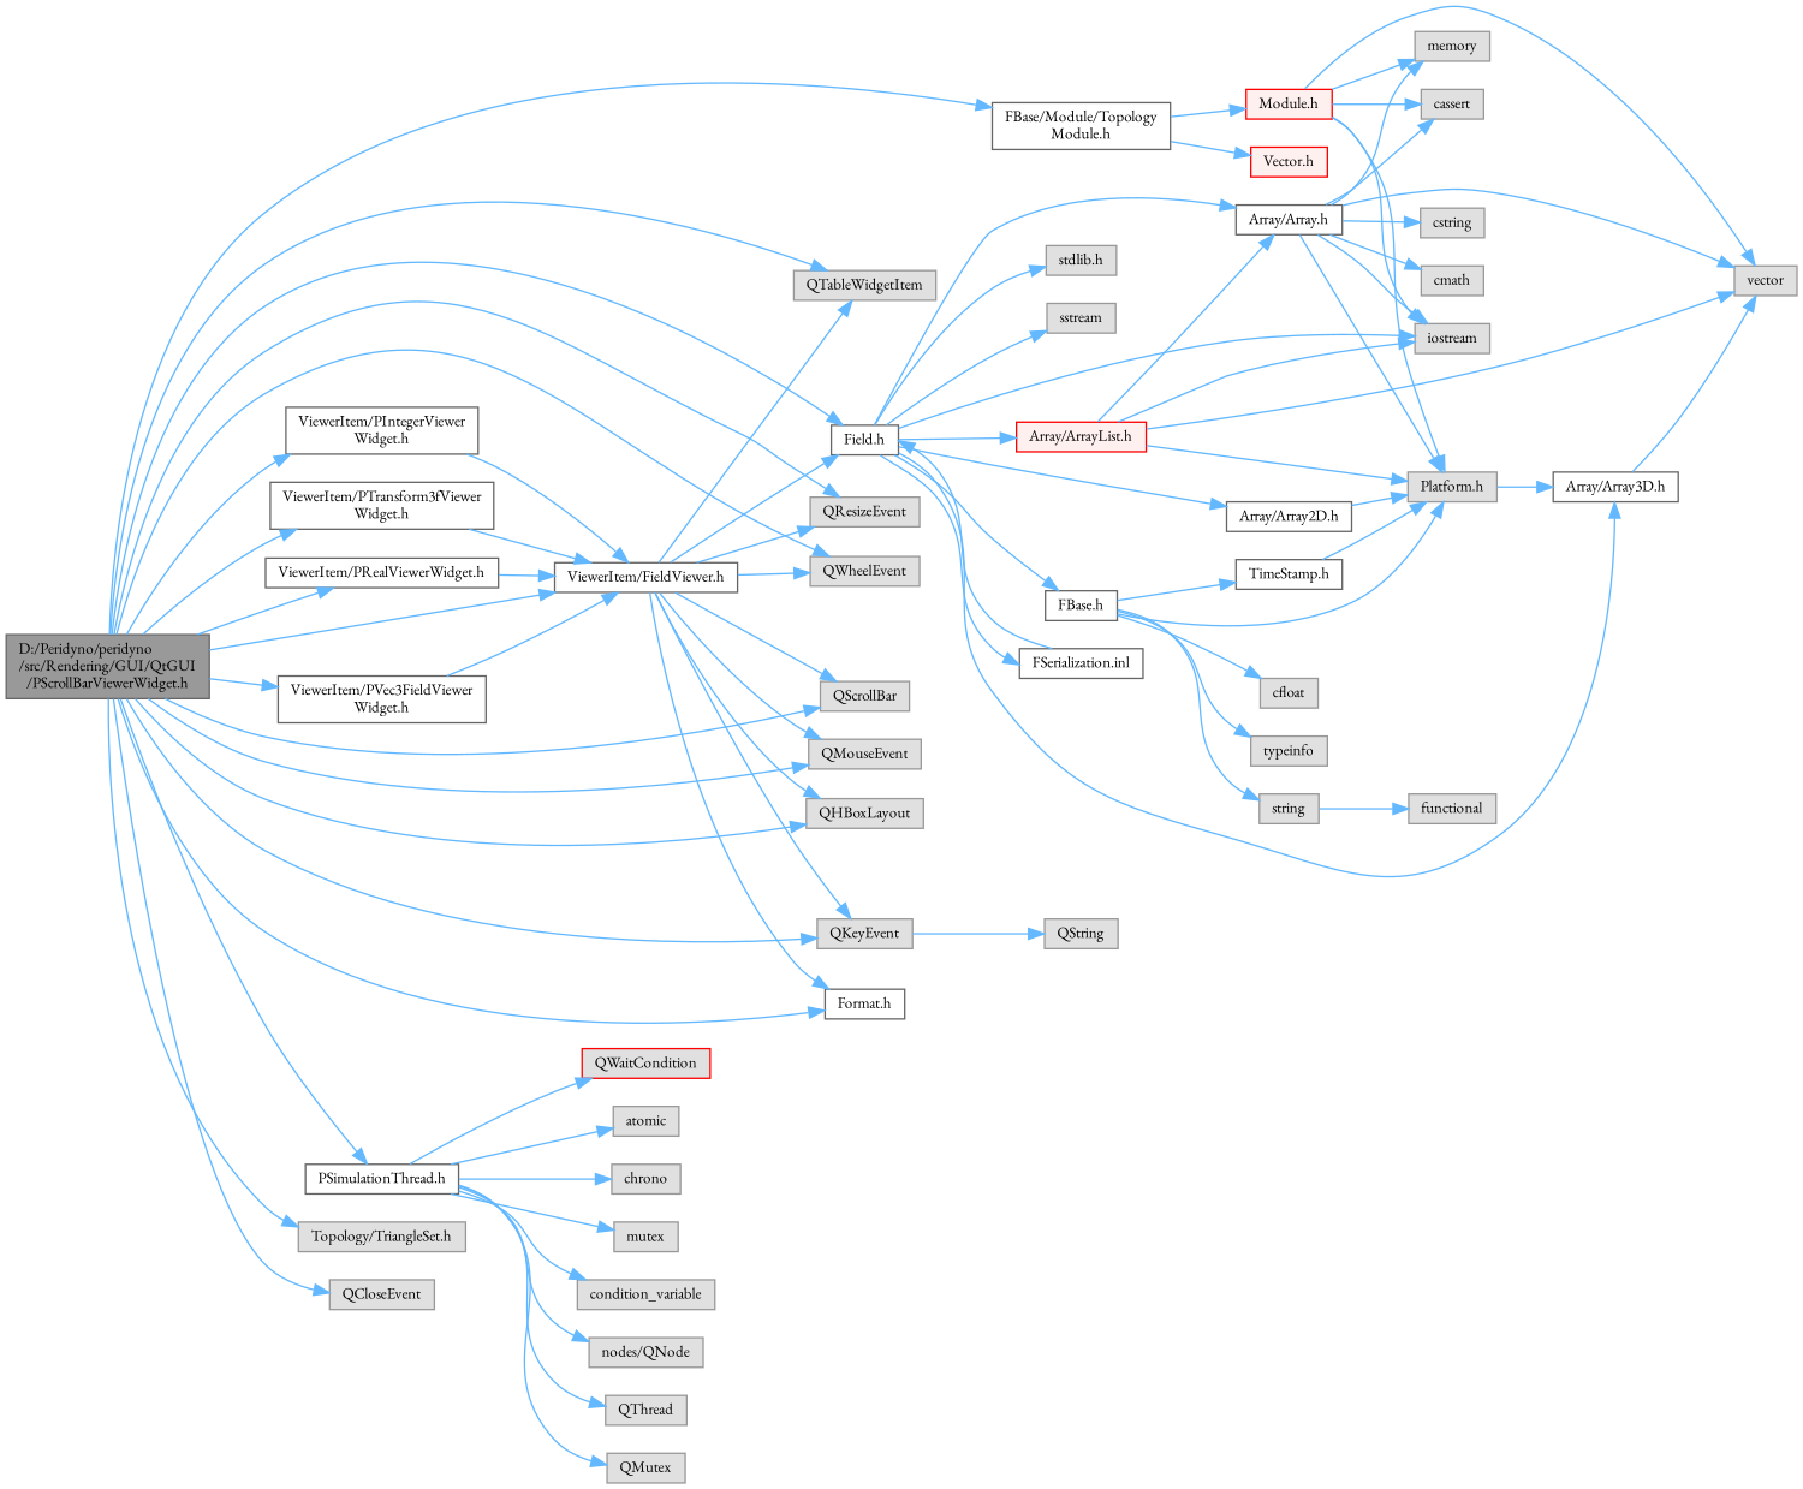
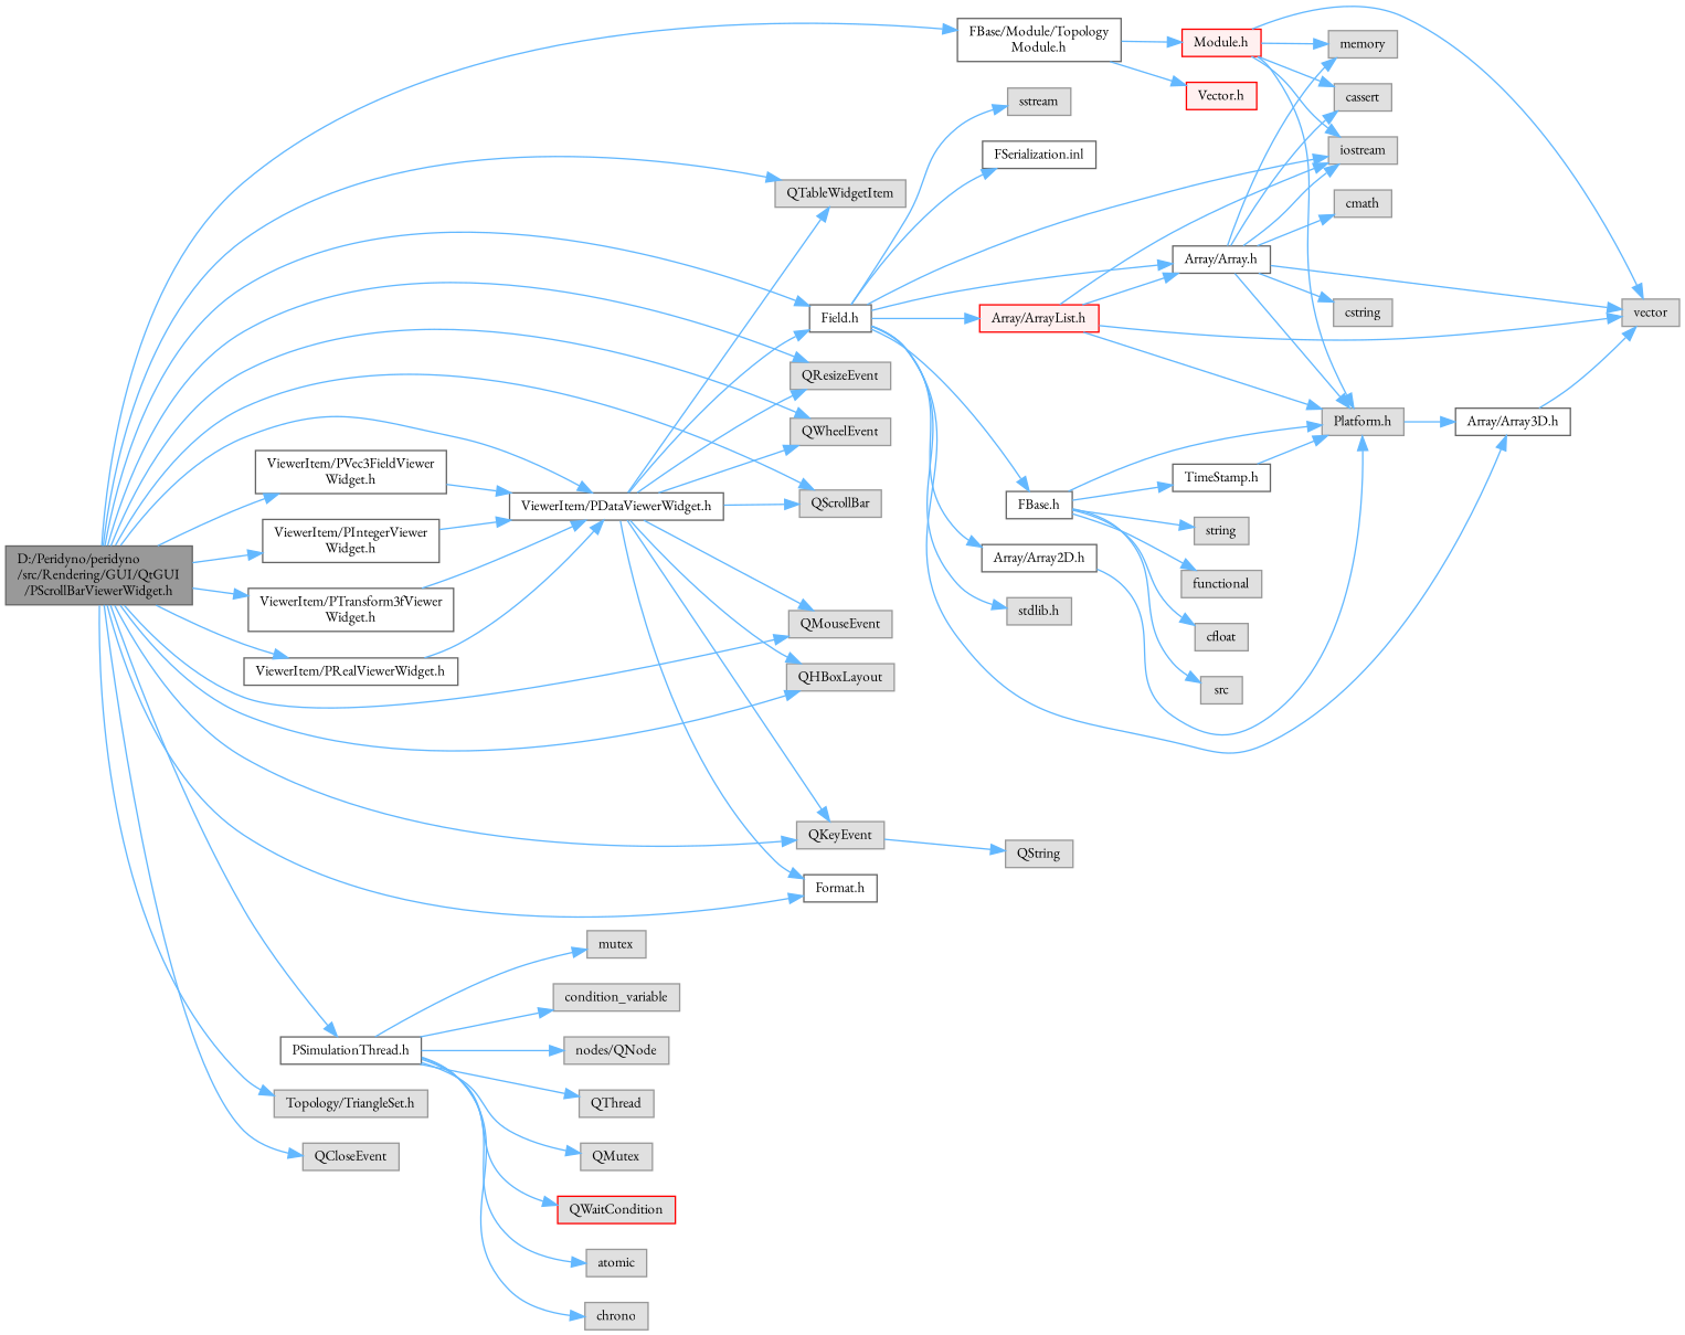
  digraph {
    fontname="EB Garamond"
    rankdir=LR
    node [color=grey60 fillcolor="#E0E0E0" fontname="EB Garamond" fontsize=10 shape=box style=filled]
    edge [color=steelblue1 fontname="EB Garamond" fontsize=10 labelfontname=Helvetica labelfontsize=10 style=solid]
    n1 [color=gray40 fillcolor=grey60 fontcolor=black height=0.2 label="D:/Peridyno/peridyno\l/src/Rendering/GUI/QtGUI\l/PScrollBarViewerWidget.h" width=0.4]
    n2 [height=0.2 label=QTableWidgetItem width=0.4]
    n3 [color=grey40 fillcolor=white height=0.2 label="Field.h" width=0.4]
    n4 [height=0.2 label=QResizeEvent width=0.4]
    n5 [height=0.2 label=QWheelEvent width=0.4]
    n6 [height=0.2 label=QScrollBar width=0.4]
    n7 [height=0.2 label=QMouseEvent width=0.4]
    n8 [height=0.2 label=QHBoxLayout width=0.4]
    n9 [height=0.2 label=QKeyEvent width=0.4]
    n10 [color=grey40 fillcolor=white height=0.2 label="Format.h" width=0.4]
-   n11 [color=grey40 fillcolor=white height=0.2 label="ViewerItem/FieldViewer.h" width=0.4]
+   n11 [color=grey40 fillcolor=white height=0.2 label="ViewerItem/PDataViewerWidget.h" width=0.4]
    n12 [color=grey40 fillcolor=white height=0.2 label="ViewerItem/PVec3FieldViewer\lWidget.h" width=0.4]
    n13 [color=grey40 fillcolor=white height=0.2 label="ViewerItem/PIntegerViewer\lWidget.h" width=0.4]
    n14 [color=grey40 fillcolor=white height=0.2 label="ViewerItem/PTransform3fViewer\lWidget.h" width=0.4]
    n15 [color=grey40 fillcolor=white height=0.2 label="ViewerItem/PRealViewerWidget.h" width=0.4]
    n16 [color=grey40 fillcolor=white height=0.2 label="PSimulationThread.h" width=0.4]
    n17 [height=0.2 label="Topology/TriangleSet.h" width=0.4]
    n18 [height=0.2 label=QCloseEvent width=0.4]
    n19 [color=grey40 fillcolor=white height=0.2 label="FBase/Module/Topology\lModule.h" width=0.4]
    n20 [height=0.2 label=iostream width=0.4]
    n21 [height=0.2 label="stdlib.h" width=0.4]
    n22 [height=0.2 label=sstream width=0.4]
    n23 [color=grey40 fillcolor=white height=0.2 label="FBase.h" width=0.4]
    n24 [color=grey40 fillcolor=white height=0.2 label="Array/Array.h" width=0.4]
    n25 [color=grey40 fillcolor=white height=0.2 label="Array/Array2D.h" width=0.4]
    n26 [color=grey40 fillcolor=white height=0.2 label="Array/Array3D.h" width=0.4]
    n27 [color=red fillcolor="#FFF0F0" height=0.2 label="Array/ArrayList.h" width=0.4]
    n28 [color=grey40 fillcolor=white height=0.2 label="FSerialization.inl" width=0.4]
    n29 [height=0.2 label=QString width=0.4]
    n30 [height=0.2 label=QThread width=0.4]
    n31 [height=0.2 label=QMutex width=0.4]
    n32 [color=red height=0.2 label=QWaitCondition width=0.4]
    n33 [height=0.2 label=atomic width=0.4]
    n34 [height=0.2 label=chrono width=0.4]
    n35 [height=0.2 label=mutex width=0.4]
    n36 [height=0.2 label=condition_variable width=0.4]
    n37 [height=0.2 label="nodes/QNode" width=0.4]
    n38 [color=red fillcolor="#FFF0F0" height=0.2 label="Vector.h" width=0.4]
    n39 [color=red fillcolor="#FFF0F0" height=0.2 label="Module.h" width=0.4]
    n40 [height=0.2 label="Platform.h" width=0.4]
    n41 [color=grey40 fillcolor=white height=0.2 label="TimeStamp.h" width=0.4]
-   n42 [height=0.2 label=typeinfo width=0.4]
+   n42 [height=0.2 label=src width=0.4]
    n43 [height=0.2 label=string width=0.4]
    n44 [height=0.2 label=functional width=0.4]
    n45 [height=0.2 label=cfloat width=0.4]
    n46 [height=0.2 label=cassert width=0.4]
    n47 [height=0.2 label=vector width=0.4]
    n48 [height=0.2 label=cstring width=0.4]
    n49 [height=0.2 label=memory width=0.4]
    n50 [height=0.2 label=cmath width=0.4]
    n1 -> n2
    n1 -> n3
    n1 -> n4
    n1 -> n5
    n1 -> n6
    n1 -> n7
    n1 -> n8
    n1 -> n9
    n1 -> n10
    n1 -> n11
    n1 -> n12
    n1 -> n13
    n1 -> n14
    n1 -> n15
    n1 -> n16
    n1 -> n17
    n1 -> n18
    n1 -> n19
    n3 -> n20
    n3 -> n21
    n3 -> n22
    n3 -> n23
    n3 -> n24
    n3 -> n25
    n3 -> n26
    n3 -> n27
    n3 -> n28
    n9 -> n29
    n11 -> n2
    n11 -> n3
    n11 -> n4
    n11 -> n5
    n11 -> n6
    n11 -> n7
    n11 -> n8
    n11 -> n9
    n11 -> n10
    n12 -> n11
    n13 -> n11
    n14 -> n11
    n15 -> n11
    n16 -> n30
    n16 -> n31
    n16 -> n32
    n16 -> n33
    n16 -> n34
    n16 -> n35
    n16 -> n36
    n16 -> n37
    n19 -> n38
    n19 -> n39
    n23 -> n40
    n23 -> n41
    n23 -> n42
    n23 -> n43
-   n43 -> n44
+   n23 -> n44
    n23 -> n45
    n24 -> n20
    n24 -> n40
    n24 -> n46
    n24 -> n47
    n24 -> n48
    n24 -> n49
    n24 -> n50
    n25 -> n40
    n26 -> n47
    n27 -> n20
    n27 -> n24
    n27 -> n40
    n27 -> n47
-   n28 -> n3
    n39 -> n20
    n39 -> n40
    n39 -> n46
    n39 -> n47
    n39 -> n49
    n40 -> n26
    n41 -> n40
  }
